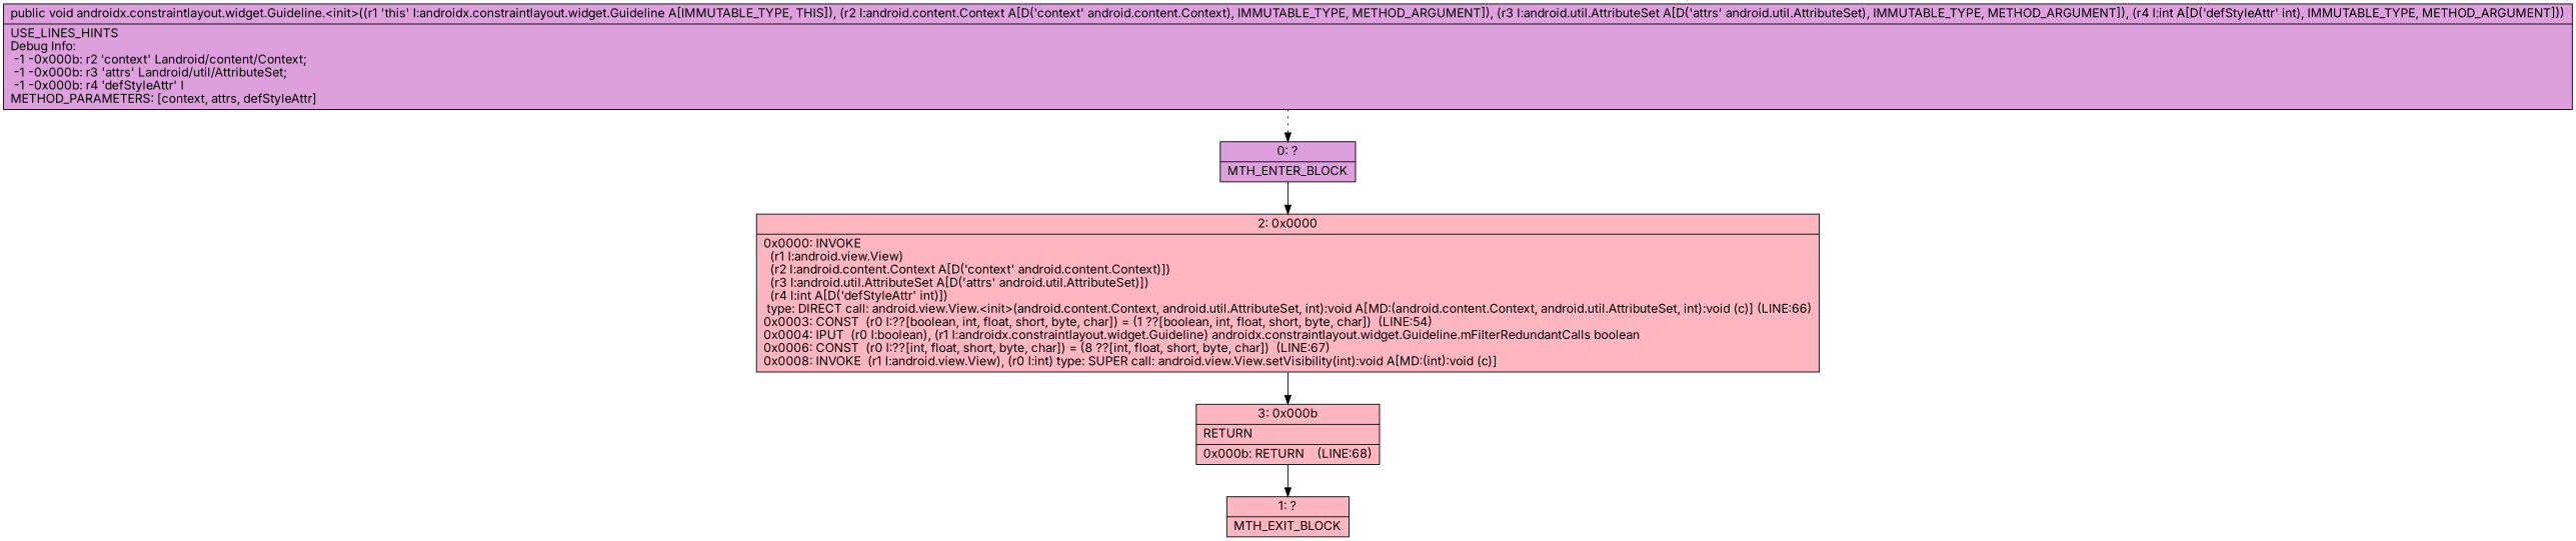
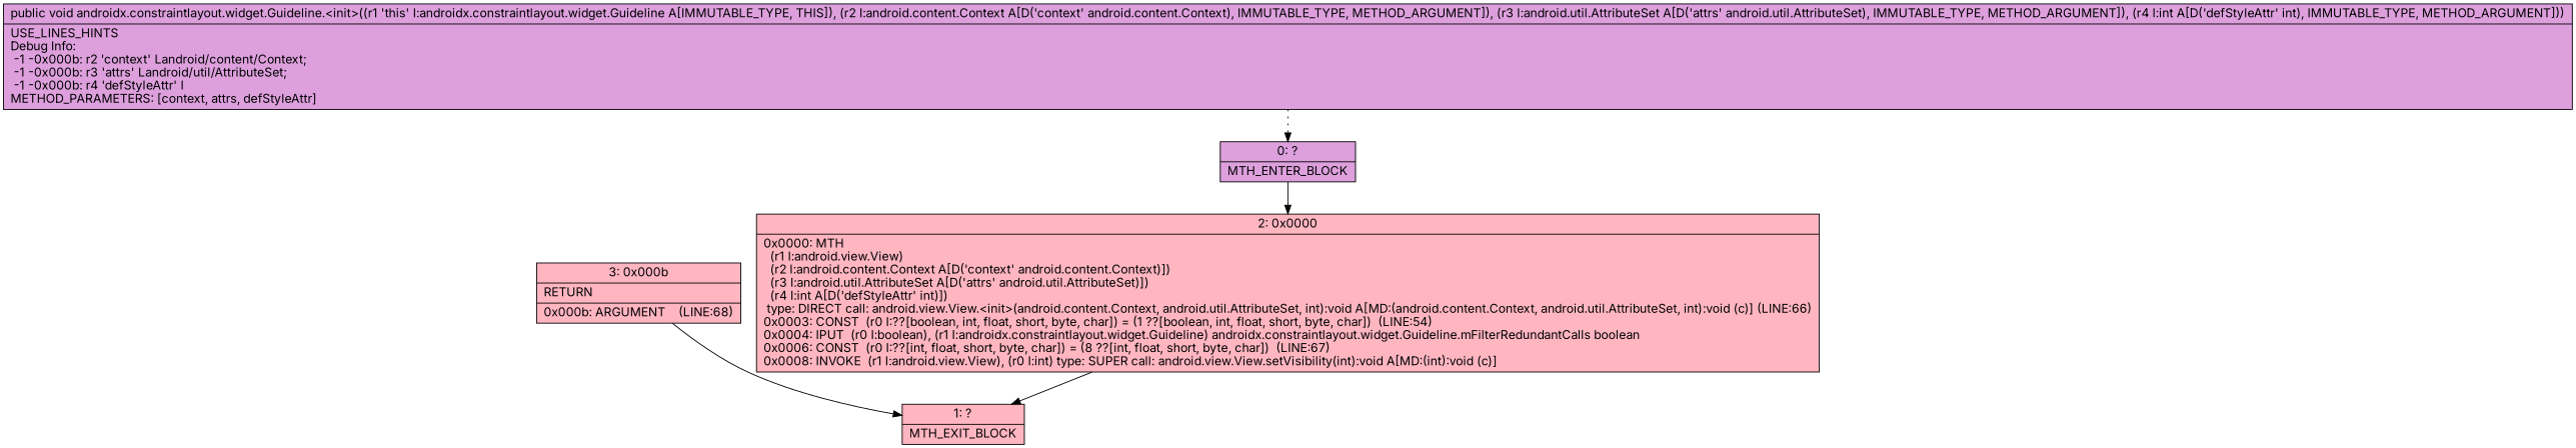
  digraph {
    fontname=Inter
    node [fillcolor=lightpink fontname=Inter shape=record style=filled]
    edge [fontname=Inter style=solid]
    n1 [fillcolor=plum label="{0\:\ ?|MTH_ENTER_BLOCK\l}"]
-   n2 [label="{2\:\ 0x0000|0x0000: INVOKE  \l  (r1 I:android.view.View)\l  (r2 I:android.content.Context A[D('context' android.content.Context)])\l  (r3 I:android.util.AttributeSet A[D('attrs' android.util.AttributeSet)])\l  (r4 I:int A[D('defStyleAttr' int)])\l type: DIRECT call: android.view.View.\<init\>(android.content.Context, android.util.AttributeSet, int):void A[MD:(android.content.Context, android.util.AttributeSet, int):void (c)] (LINE:66)\l0x0003: CONST  (r0 I:??[boolean, int, float, short, byte, char]) = (1 ??[boolean, int, float, short, byte, char])  (LINE:54)\l0x0004: IPUT  (r0 I:boolean), (r1 I:androidx.constraintlayout.widget.Guideline) androidx.constraintlayout.widget.Guideline.mFilterRedundantCalls boolean \l0x0006: CONST  (r0 I:??[int, float, short, byte, char]) = (8 ??[int, float, short, byte, char])  (LINE:67)\l0x0008: INVOKE  (r1 I:android.view.View), (r0 I:int) type: SUPER call: android.view.View.setVisibility(int):void A[MD:(int):void (c)]\l}"]
-   n3 [label="{3\:\ 0x000b|RETURN\l|0x000b: RETURN    (LINE:68)\l}"]
+   n2 [label="{2\:\ 0x0000|0x0000: MTH  \l  (r1 I:android.view.View)\l  (r2 I:android.content.Context A[D('context' android.content.Context)])\l  (r3 I:android.util.AttributeSet A[D('attrs' android.util.AttributeSet)])\l  (r4 I:int A[D('defStyleAttr' int)])\l type: DIRECT call: android.view.View.\<init\>(android.content.Context, android.util.AttributeSet, int):void A[MD:(android.content.Context, android.util.AttributeSet, int):void (c)] (LINE:66)\l0x0003: CONST  (r0 I:??[boolean, int, float, short, byte, char]) = (1 ??[boolean, int, float, short, byte, char])  (LINE:54)\l0x0004: IPUT  (r0 I:boolean), (r1 I:androidx.constraintlayout.widget.Guideline) androidx.constraintlayout.widget.Guideline.mFilterRedundantCalls boolean \l0x0006: CONST  (r0 I:??[int, float, short, byte, char]) = (8 ??[int, float, short, byte, char])  (LINE:67)\l0x0008: INVOKE  (r1 I:android.view.View), (r0 I:int) type: SUPER call: android.view.View.setVisibility(int):void A[MD:(int):void (c)]\l}"]
+   n3 [label="{3\:\ 0x000b|RETURN\l|0x000b: ARGUMENT    (LINE:68)\l}"]
    n4 [label="{1\:\ ?|MTH_EXIT_BLOCK\l}"]
    n5 [fillcolor=plum label="{public void androidx.constraintlayout.widget.Guideline.\<init\>((r1 'this' I:androidx.constraintlayout.widget.Guideline A[IMMUTABLE_TYPE, THIS]), (r2 I:android.content.Context A[D('context' android.content.Context), IMMUTABLE_TYPE, METHOD_ARGUMENT]), (r3 I:android.util.AttributeSet A[D('attrs' android.util.AttributeSet), IMMUTABLE_TYPE, METHOD_ARGUMENT]), (r4 I:int A[D('defStyleAttr' int), IMMUTABLE_TYPE, METHOD_ARGUMENT]))  | USE_LINES_HINTS\lDebug Info:\l  \-1 \-0x000b: r2 'context' Landroid\/content\/Context;\l  \-1 \-0x000b: r3 'attrs' Landroid\/util\/AttributeSet;\l  \-1 \-0x000b: r4 'defStyleAttr' I\lMETHOD_PARAMETERS: [context, attrs, defStyleAttr]\l}"]
    n1 -> n2
-   n2 -> n3
+   n2 -> n4
    n3 -> n4
    n5 -> n1 [style=dotted]
  }
